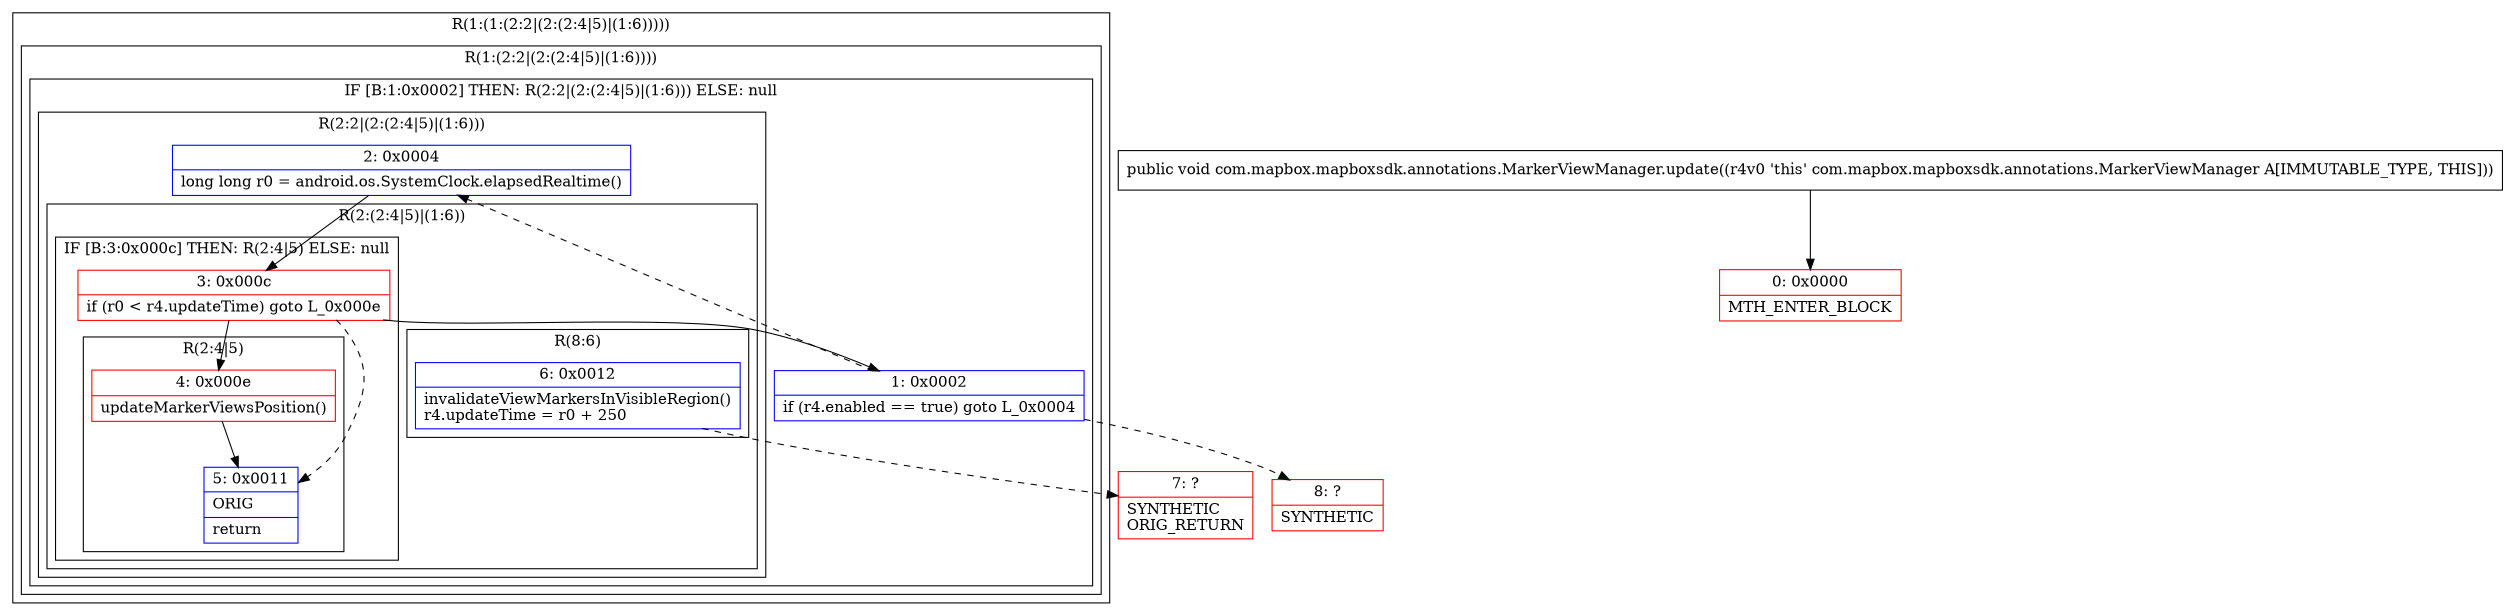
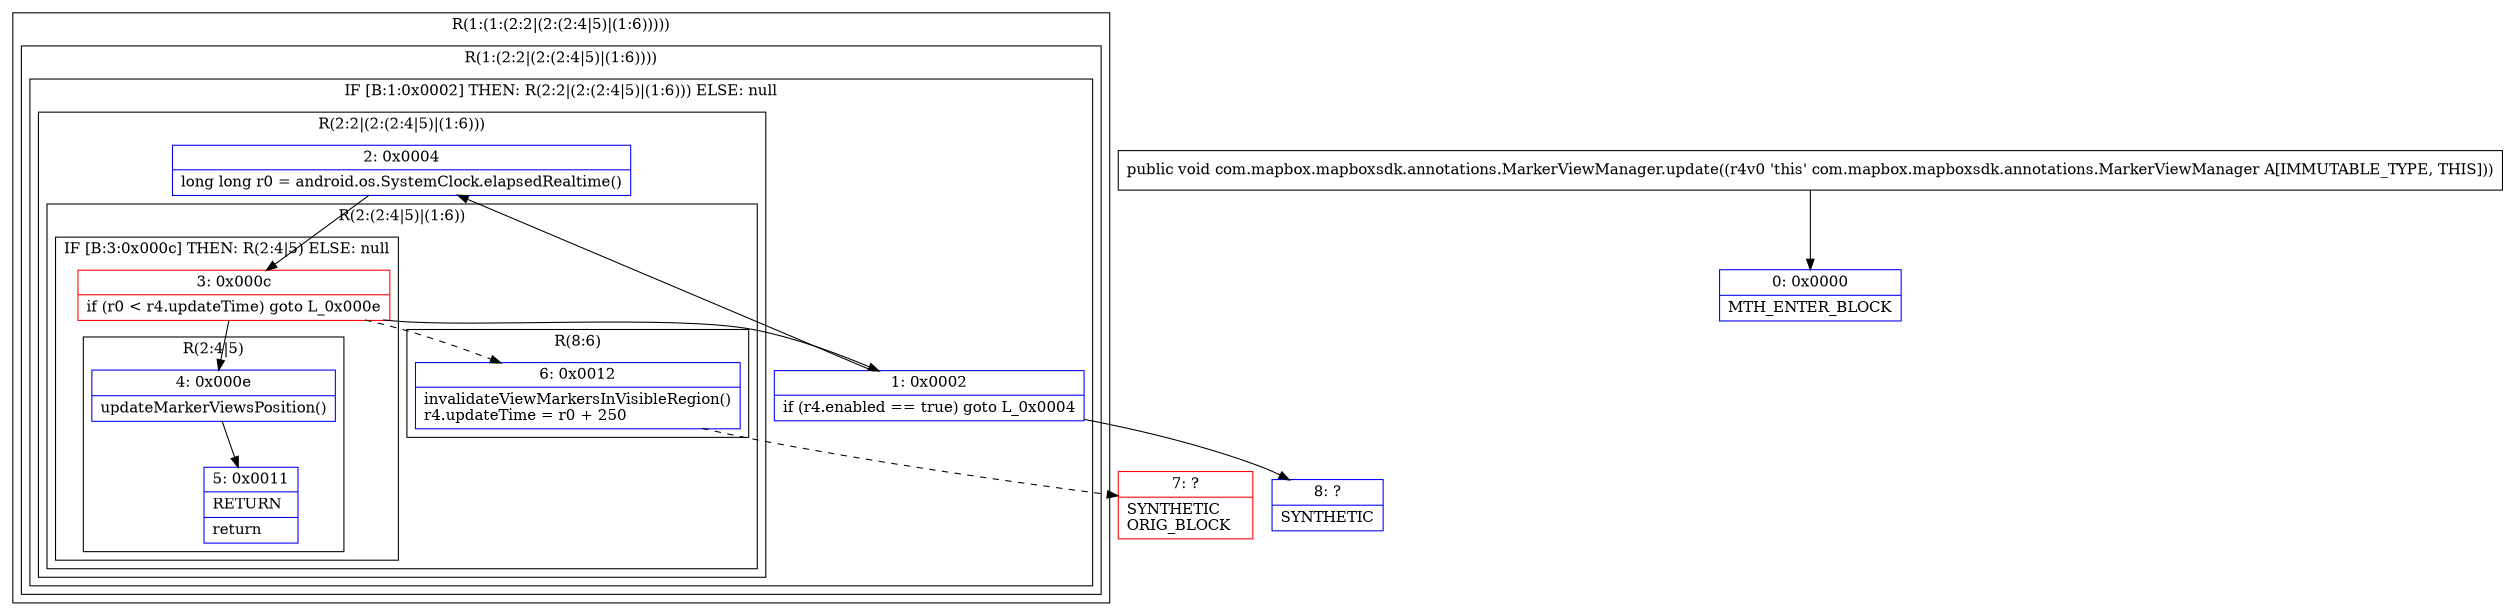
  digraph {
    node [color=blue shape=record]
-   n1 [color=red label="{4\:\ 0x000e|updateMarkerViewsPosition()\l}"]
-   n2 [label="{5\:\ 0x0011|ORIG\l|return\l}"]
+   n1 [label="{4\:\ 0x000e|updateMarkerViewsPosition()\l}"]
+   n2 [label="{5\:\ 0x0011|RETURN\l|return\l}"]
    n3 [color=red label="{3\:\ 0x000c|if (r0 \< r4.updateTime) goto L_0x000e\l}"]
    n4 [label="{6\:\ 0x0012|invalidateViewMarkersInVisibleRegion()\lr4.updateTime = r0 + 250\l}"]
    n5 [label="{2\:\ 0x0004|long long r0 = android.os.SystemClock.elapsedRealtime()\l}"]
    n6 [label="{1\:\ 0x0002|if (r4.enabled == true) goto L_0x0004\l}"]
-   n7 [color=red label="{7\:\ ?|SYNTHETIC\lORIG_RETURN\l}"]
-   n8 [color=red label="{8\:\ ?|SYNTHETIC\l}"]
-   n9 [color=red label="{0\:\ 0x0000|MTH_ENTER_BLOCK\l}"]
+   n7 [color=red label="{7\:\ ?|SYNTHETIC\lORIG_BLOCK\l}"]
+   n8 [label="{8\:\ ?|SYNTHETIC\l}"]
+   n9 [label="{0\:\ 0x0000|MTH_ENTER_BLOCK\l}"]
    n10 [label="{public void com.mapbox.mapboxsdk.annotations.MarkerViewManager.update((r4v0 'this' com.mapbox.mapboxsdk.annotations.MarkerViewManager A[IMMUTABLE_TYPE, THIS])) }" color=""]
    subgraph cluster_1 {
      label="R(1:(1:(2:2|(2:(2:4|5)|(1:6)))))"
      subgraph cluster_2 {
        label="R(1:(2:2|(2:(2:4|5)|(1:6))))"
        subgraph cluster_3 {
          label="IF [B:1:0x0002] THEN: R(2:2|(2:(2:4|5)|(1:6))) ELSE: null"
          n6
          subgraph cluster_4 {
            label="R(2:2|(2:(2:4|5)|(1:6)))"
            n5
            subgraph cluster_5 {
              label="R(2:(2:4|5)|(1:6))"
              subgraph cluster_6 {
                label="IF [B:3:0x000c] THEN: R(2:4|5) ELSE: null"
                n3
                subgraph cluster_7 {
                  label="R(2:4|5)"
                  n1
                  n2
                }
              }
              subgraph cluster_8 {
                label="R(8:6)"
                n4
              }
            }
          }
        }
      }
    }
    n1 -> n2
    n3 -> n1
-   n3 -> n2 [style=dashed]
+   n3 -> n4 [style=dashed]
    n3 -> n6
    n4 -> n7 [style=dashed]
    n5 -> n3
-   n6 -> n5 [style=dashed]
-   n6 -> n8 [style=dashed]
+   n6 -> n5
+   n6 -> n8 [style=solid]
    n10 -> n9
  }
